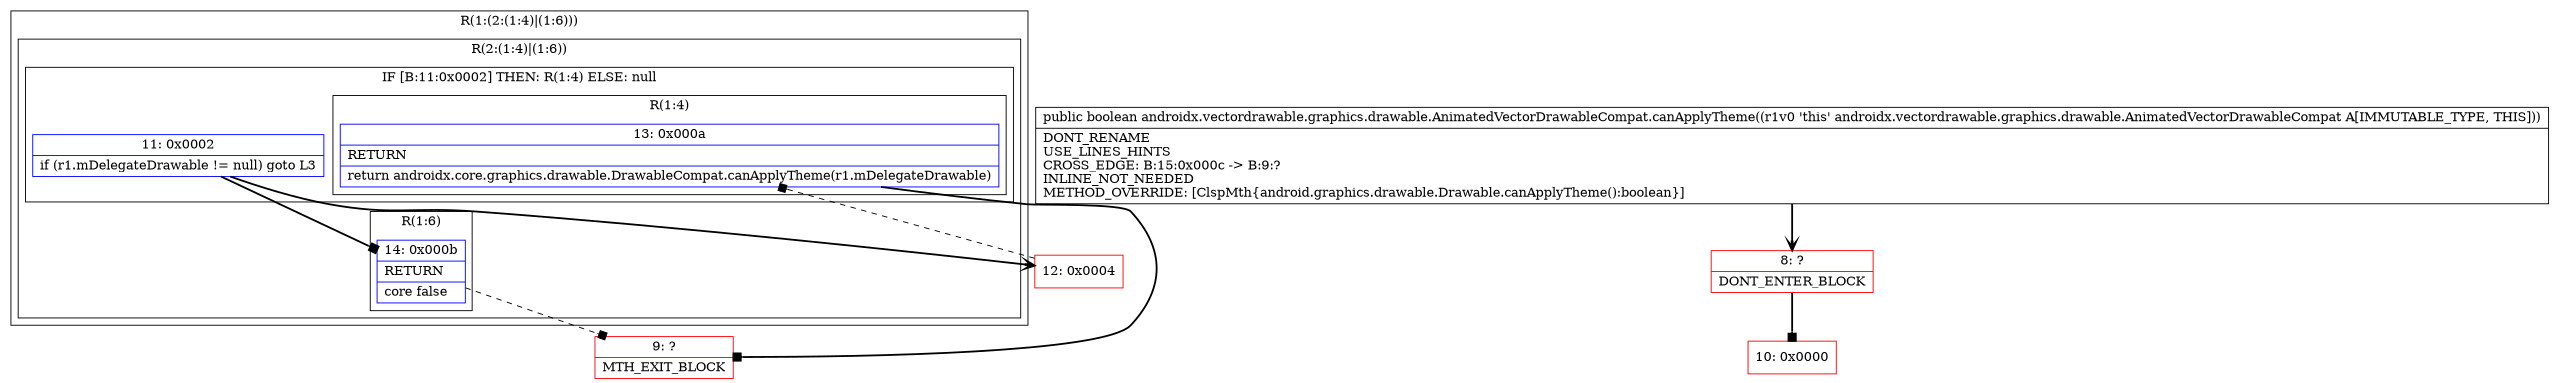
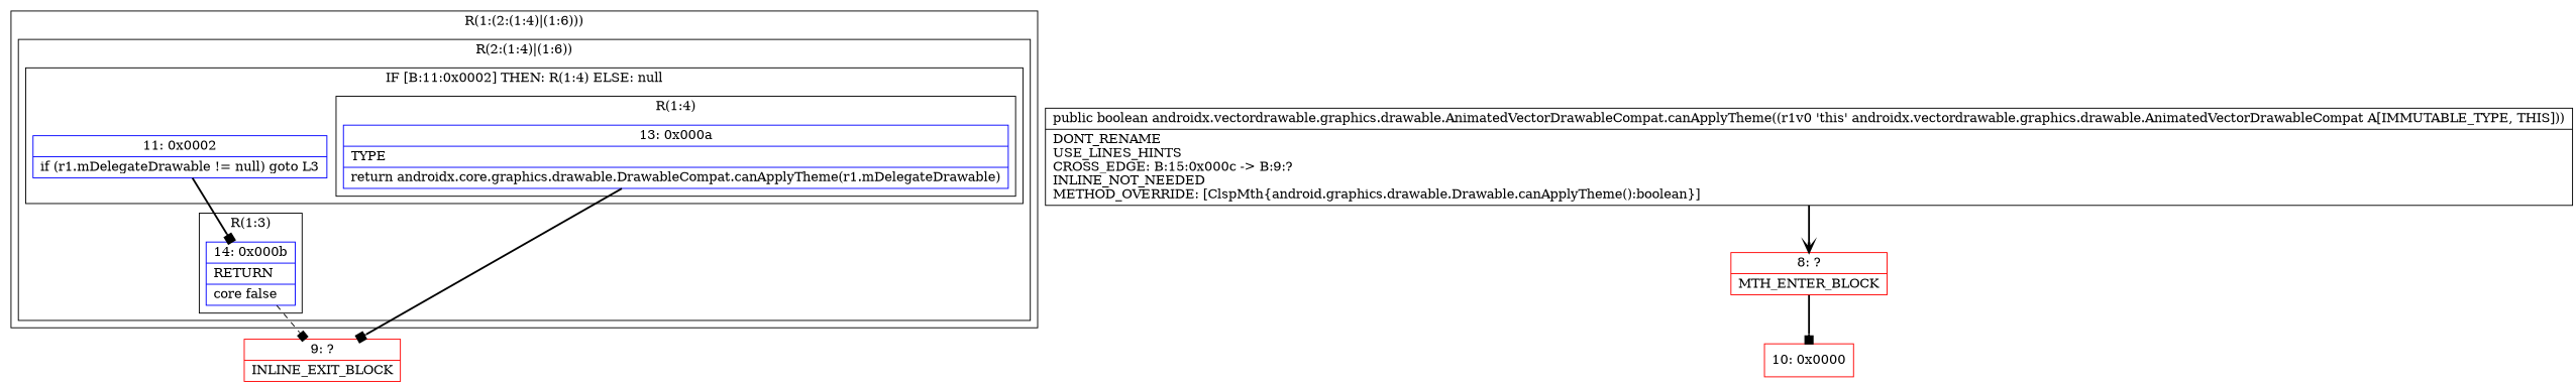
  digraph {
    node [color=red shape=record]
    edge [arrowhead=box style=bold]
-   n1 [color=blue label="{13\:\ 0x000a|RETURN\l|return androidx.core.graphics.drawable.DrawableCompat.canApplyTheme(r1.mDelegateDrawable)\l}"]
+   n1 [color=blue label="{13\:\ 0x000a|TYPE\l|return androidx.core.graphics.drawable.DrawableCompat.canApplyTheme(r1.mDelegateDrawable)\l}"]
    n2 [color=blue label="{11\:\ 0x0002|if (r1.mDelegateDrawable != null) goto L3\l}"]
    n3 [color=blue label="{14\:\ 0x000b|RETURN\l|core false\l}"]
-   n4 [label="{9\:\ ?|MTH_EXIT_BLOCK\l}"]
-   n5 [label="{12\:\ 0x0004}"]
-   n6 [label="{8\:\ ?|DONT_ENTER_BLOCK\l}"]
+   n4 [label="{9\:\ ?|INLINE_EXIT_BLOCK\l}"]
+   n6 [label="{8\:\ ?|MTH_ENTER_BLOCK\l}"]
    n7 [label="{10\:\ 0x0000}"]
    n8 [label="{public boolean androidx.vectordrawable.graphics.drawable.AnimatedVectorDrawableCompat.canApplyTheme((r1v0 'this' androidx.vectordrawable.graphics.drawable.AnimatedVectorDrawableCompat A[IMMUTABLE_TYPE, THIS]))  | DONT_RENAME\lUSE_LINES_HINTS\lCROSS_EDGE: B:15:0x000c \-\> B:9:?\lINLINE_NOT_NEEDED\lMETHOD_OVERRIDE: [ClspMth\{android.graphics.drawable.Drawable.canApplyTheme():boolean\}]\l}" color=""]
    subgraph cluster_1 {
      label="R(1:(2:(1:4)|(1:6)))"
      subgraph cluster_2 {
        label="R(2:(1:4)|(1:6))"
        subgraph cluster_3 {
          label="IF [B:11:0x0002] THEN: R(1:4) ELSE: null"
          n2
          subgraph cluster_4 {
            label="R(1:4)"
            n1
          }
        }
        subgraph cluster_5 {
-         label="R(1:6)"
+         label="R(1:3)"
          n3
        }
      }
    }
    n1 -> n4
    n2 -> n3
-   n2 -> n5 [arrowhead=vee]
    n3 -> n4 [style=dashed]
-   n5 -> n1 [style=dashed]
    n6 -> n7
    n8 -> n6 [arrowhead=vee]
  }
